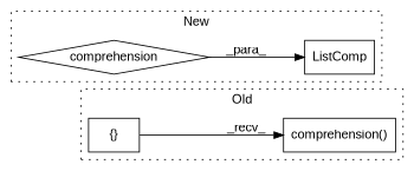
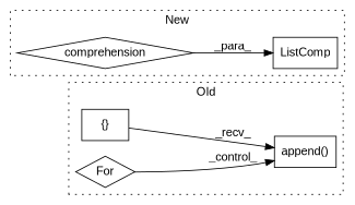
  digraph {
    fontname="Liberation Sans"
    rankdir=LR
    node [fontname="Liberation Sans" shape=box]
    edge [fontname="Liberation Sans"]
-   n1 [a=75 l="27,1" label="comprehension()" s="1958,2020"]
+   n1 [a=75 l="27,1" label="append()" s="1958,2020"]
    n2 [a=59 l="2,1" label="{}" s="1908,1908"]
+   n3 [a=107 l="4,14" label=For s="1919,1944" shape=diamond]
    n4 [a=106 l=65 label=ListComp s=2026]
    n5 [a=45 l=3 label=comprehension s=2058 shape=diamond]
    subgraph cluster_1 {
      label=Old
      style=dotted
      n1
      n2
+     n3
    }
    subgraph cluster_2 {
      label=New
      style=dotted
      n4
      n5
    }
    n2 -> n1 [label=_recv_]
+   n3 -> n1 [label=_control_]
    n5 -> n4 [label=_para_]
  }
